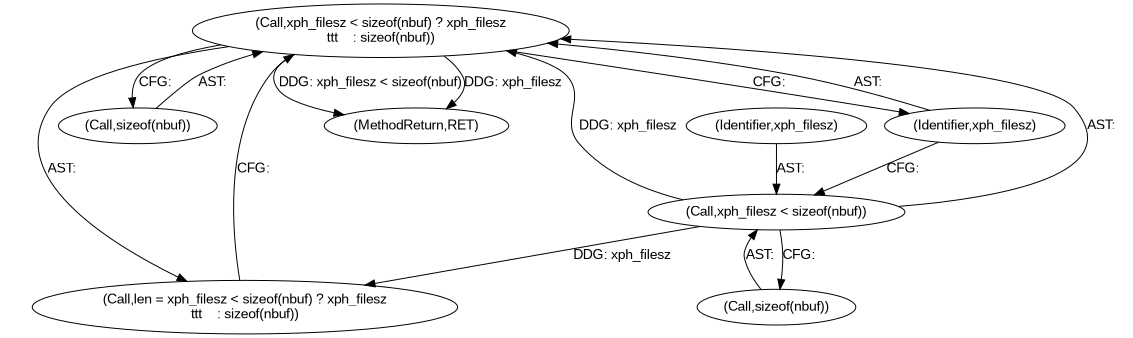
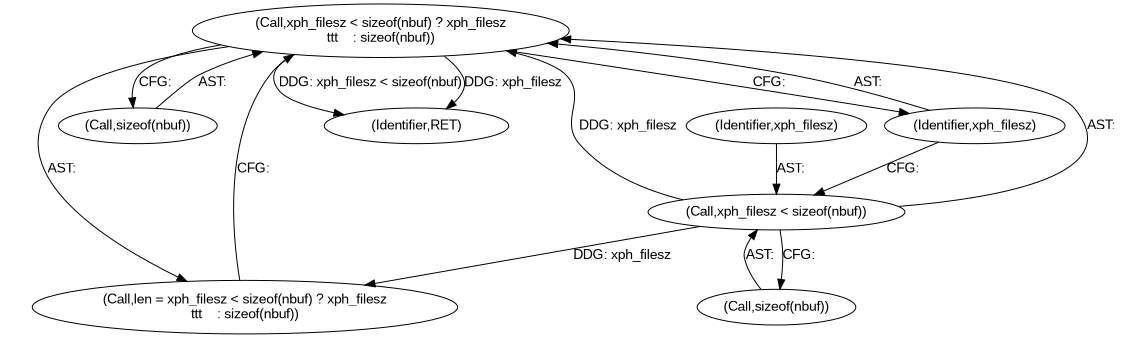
  digraph {
    fontname="Liberation Sans"
    node [fontname="Liberation Sans"]
    edge [fontname="Liberation Sans"]
    n1 [label="(Call,xph_filesz < sizeof(nbuf) ? xph_filesz\n\t\t\t    : sizeof(nbuf))"]
    n2 [label="(Identifier,xph_filesz)"]
    n3 [label="(Call,sizeof(nbuf))"]
    n4 [label="(Call,len = xph_filesz < sizeof(nbuf) ? xph_filesz\n\t\t\t    : sizeof(nbuf))"]
-   n5 [label="(MethodReturn,RET)"]
+   n5 [label="(Identifier,RET)"]
    n6 [label="(Call,xph_filesz < sizeof(nbuf))"]
    n7 [label="(Call,sizeof(nbuf))"]
    n8 [label="(Identifier,xph_filesz)"]
    n1 -> n2 [label="CFG: "]
    n1 -> n3 [label="CFG: "]
    n1 -> n4 [label="AST: "]
    n1 -> n5 [label="DDG: xph_filesz < sizeof(nbuf)"]
    n1 -> n5 [label="DDG: xph_filesz"]
    n2 -> n1 [label="AST: "]
    n2 -> n6 [label="CFG: "]
    n3 -> n1 [label="AST: "]
    n4 -> n1 [label="CFG: "]
    n6 -> n1 [label="AST: "]
    n6 -> n1 [label="DDG: xph_filesz"]
    n6 -> n4 [label="DDG: xph_filesz"]
    n6 -> n7 [label="CFG: "]
    n7 -> n6 [label="AST: "]
    n8 -> n6 [label="AST: "]
  }
